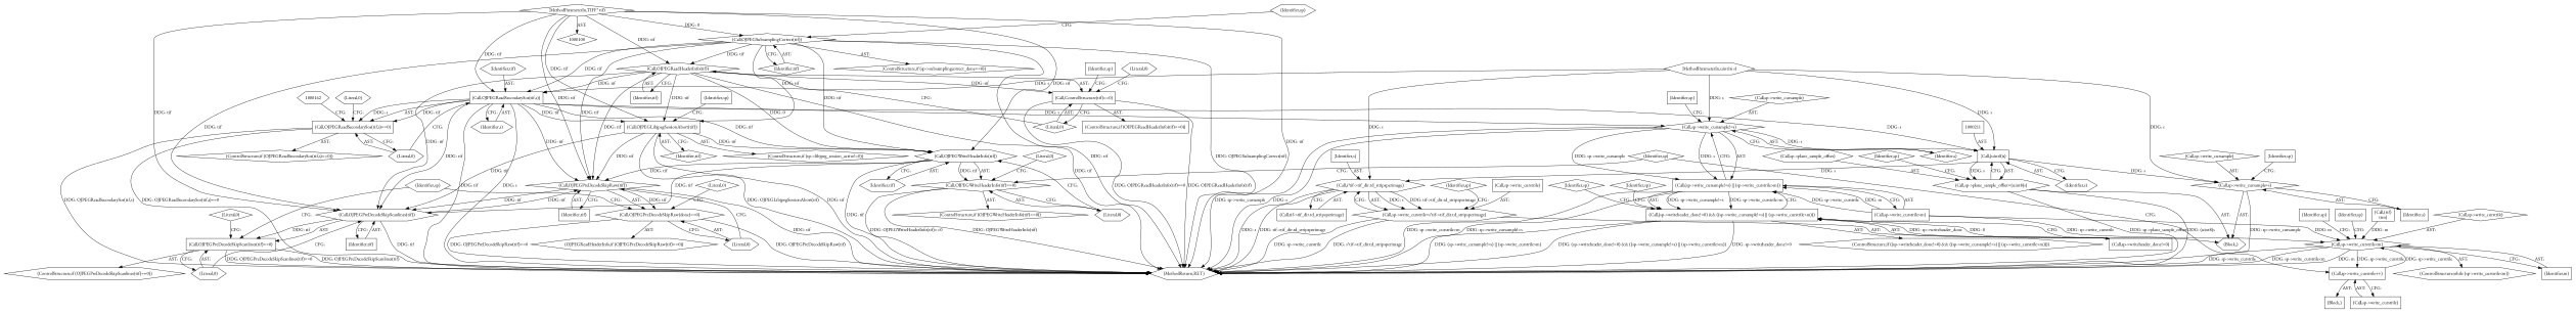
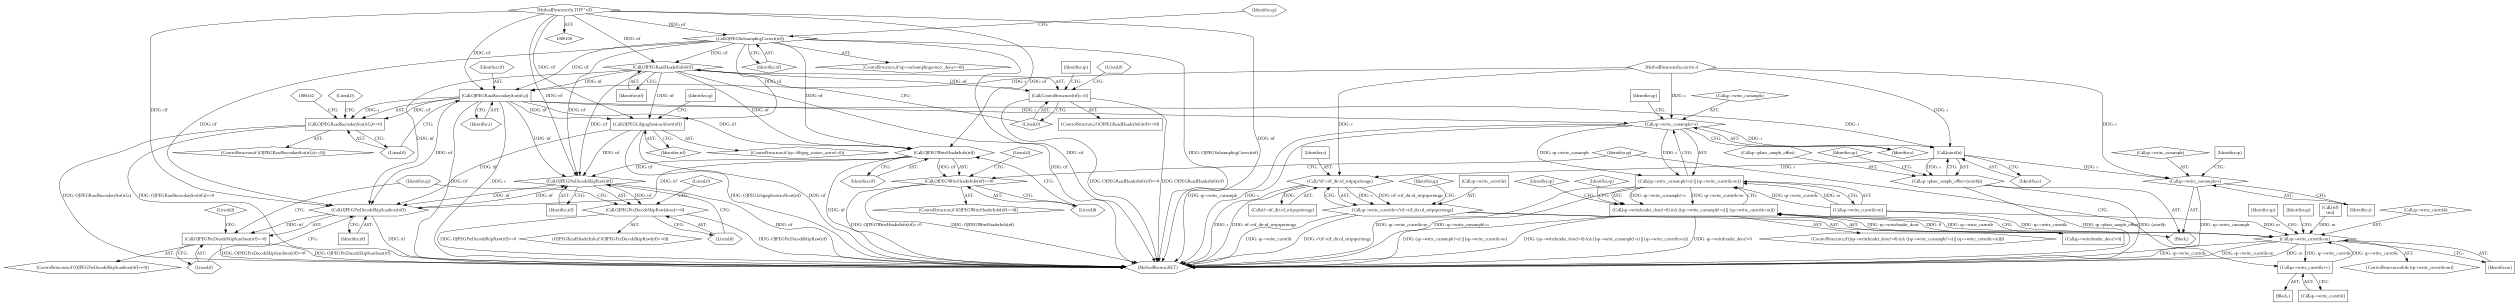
  digraph {
    fontname="EB Garamond"
    node [fontname="EB Garamond" shape=box]
    edge [fontname="EB Garamond"]
    n1 [label="(Call,OJPEGSubsamplingCorrect(tif))" shape=diamond]
    n2 [label="(Call,OJPEGReadHeaderInfo(tif))" shape=diamond]
    n3 [label="(Call,OJPEGReadSecondarySos(tif,s))"]
    n4 [label="(Call,OJPEGLibjpegSessionAbort(tif))"]
    n5 [label="(Call,OJPEGWriteHeaderInfo(tif))" shape=hexagon]
    n6 [label="(Call,OJPEGPreDecodeSkipRaw(tif))" shape=diamond]
    n7 [label="(Call,OJPEGPreDecodeSkipScanlines(tif))" shape=hexagon]
    n8 [label="(Identifier,tif)" shape=diamond]
    n9 [label="(ControlStructure,if (sp->subsamplingcorrect_done==0))" shape=diamond]
    n10 [label="(MethodReturn,RET)" shape=hexagon]
    n11 [label="(Call,ControlStructure(tif)==0)"]
    n12 [label="(Identifier,tif)"]
    n13 [label="(Call,OJPEGReadSecondarySos(tif,s)==0)"]
    n14 [label="(Call,sp->write_cursample!=s)" shape=diamond]
    n15 [label="(Call,(uint8)s)"]
    n16 [label="(Identifier,s)" shape=hexagon]
    n17 [label="(ControlStructure,if (sp->libjpeg_session_active!=0))" shape=diamond]
    n18 [label="(Identifier,tif)" shape=diamond]
    n19 [label="(Call,OJPEGWriteHeaderInfo(tif)==0)" shape=diamond]
    n20 [label="(Identifier,tif)" shape=hexagon]
    n21 [label="(Call,OJPEGPreDecodeSkipRaw(done)==0)" shape=hexagon]
    n22 [label="(Identifier,tif)"]
    n23 [label="(Call,OJPEGPreDecodeSkipScanlines(tif)==0)"]
    n24 [label="(Identifier,tif)"]
    n25 [label="(MethodParameterIn,TIFF* tif)" shape=diamond]
    1000100 [shape=diamond]
    n27 [label="(Literal,0)" shape=diamond]
    n28 [label="(ControlStructure,if (OJPEGReadHeaderInfo(tif)==0))"]
    n29 [label="(ControlStructure,if (OJPEGReadSecondarySos(tif,s)==0))" shape=diamond]
    n30 [label="(Literal,0)" shape=hexagon]
    n31 [label="(Call,(sp->write_cursample!=s) || (sp->write_curstrile>m))"]
    n32 [label="(Identifier,s)" shape=diamond]
    n33 [label="(Call,sp->plane_sample_offset=(uint8)s)" shape=hexagon]
    n34 [label="(Call,sp->write_cursample=s)" shape=diamond]
    n35 [label="(Call,s*tif->tif_dir.td_stripsperimage)" shape=hexagon]
    n36 [label="(Identifier,s)" shape=hexagon]
    n37 [label="(Call,(sp->writeheader_done!=0) && ((sp->write_cursample!=s) || (sp->write_curstrile>m)))"]
    n38 [label="(Call,sp->write_curstrile>m)"]
    n39 [label="(ControlStructure,if ((sp->writeheader_done!=0) && ((sp->write_cursample!=s) || (sp->write_curstrile>m))))" shape=hexagon]
    n40 [label="(Call,sp->writeheader_done!=0)"]
    n41 [label="(Call,sp->write_curstrile<m)" shape=diamond]
    n42 [label="(Block,)" shape=hexagon]
    n43 [label="(Identifier,s)"]
    n44 [label="(Call,sp->write_curstrile=s*tif->tif_dir.td_stripsperimage)" shape=hexagon]
    n45 [label="(Call,tif->tif_dir.td_stripsperimage)"]
    n46 [label="(Call,sp->write_curstrile++)"]
    n47 [label="(ControlStructure,while (sp->write_curstrile<m))" shape=hexagon]
    n48 [label="(Identifier,m)"]
    n49 [label="(Block,)"]
    n50 [label="(Call,sp->write_curstrile)"]
    n51 [label="(Literal,0)" shape=hexagon]
    n52 [label="(ControlStructure,if (OJPEGWriteHeaderInfo(tif)==0))" shape=diamond]
    n53 [label="(OJPEGReadHeaderInfo,if (OJPEGPreDecodeSkipRaw(tif)==0))" shape=hexagon]
    n54 [label="(Literal,0)" shape=hexagon]
    n55 [label="(ControlStructure,if (OJPEGPreDecodeSkipScanlines(tif)==0))" shape=hexagon]
    n56 [label="(Literal,0)" shape=hexagon]
    n57 [label="(Identifier,sp)"]
    n58 [label="(Literal,0)" shape=diamond]
    n59 [label="(Identifier,tif)" shape=hexagon]
    n60 [label="(Identifier,s)"]
    n61 [label="(Identifier,sp)"]
    n62 [label="(Literal,0)" shape=diamond]
    n63 [label="(Identifier,sp)" shape=diamond]
    n64 [label="(Call,sp->write_cursample)" shape=diamond]
    n65 [label="(Call,sp->write_cursample)" shape=diamond]
    n66 [label="(Identifier,sp)" shape=hexagon]
    n67 [label="(Identifier,sp)"]
    n68 [label="(Literal,0)" shape=hexagon]
    n69 [label="(Identifier,sp)" shape=diamond]
    n70 [label="(Identifier,sp)" shape=diamond]
    n71 [label="(Identifier,sp)" shape=diamond]
    n72 [label="(Identifier,sp)" shape=diamond]
    n73 [label="(Identifier,sp)" shape=hexagon]
    n74 [label="(Literal,0)" shape=diamond]
    n75 [label="(Identifier,sp)"]
    n76 [label="(Literal,0)" shape=hexagon]
    n77 [label="(Identifier,sp)"]
    n78 [label="(Call,(tif)\n\t\tm)"]
    n79 [label="(Identifier,sp)"]
    n80 [label="(Call,sp->plane_sample_offset)" shape=hexagon]
    n81 [label="(Call,sp->write_curstrile)"]
    n82 [label="(Call,sp->write_curstrile)" shape=diamond]
    n83 [label="(MethodParameterIn,uint16 s)" shape=hexagon]
    1000162 [shape=hexagon]
-   1000211
    n1 -> n2 [label="DDG: tif"]
    n1 -> n3 [label="DDG: tif"]
    n1 -> n4 [label="DDG: tif"]
    n1 -> n5 [label="DDG: tif"]
    n1 -> n6 [label="DDG: tif"]
    n1 -> n7 [label="DDG: tif"]
    n1 -> n8 [label="CFG: "]
    n1 -> n9 [label="AST: "]
    n1 -> n10 [label="DDG: tif"]
    n1 -> n10 [label="DDG: OJPEGSubsamplingCorrect(tif)"]
    n2 -> n3 [label="DDG: tif"]
    n2 -> n4 [label="DDG: tif"]
-   n2 -> n5 [label="DDG: 0"]
+   n2 -> n5 [label="DDG: tif"]
    n2 -> n6 [label="DDG: tif"]
    n2 -> n7 [label="DDG: tif"]
    n2 -> n10 [label="DDG: tif"]
    n2 -> n11 [label="AST: "]
    n2 -> n11 [label="DDG: tif"]
    n2 -> n12 [label="CFG: "]
    n3 -> n4 [label="DDG: tif"]
    n3 -> n5 [label="DDG: tif"]
    n3 -> n6 [label="DDG: tif"]
    n3 -> n7 [label="DDG: tif"]
    n3 -> n10 [label="DDG: tif"]
    n3 -> n10 [label="DDG: s"]
    n3 -> n13 [label="AST: "]
    n3 -> n13 [label="DDG: tif"]
    n3 -> n13 [label="DDG: s"]
    n3 -> n14 [label="DDG: s"]
    n3 -> n15 [label="DDG: s"]
    n3 -> n16 [label="CFG: "]
-   n4 -> n5 [label="DDG: tif"]
    n4 -> n6 [label="DDG: tif"]
    n4 -> n7 [label="DDG: tif"]
    n4 -> n10 [label="DDG: tif"]
    n4 -> n10 [label="DDG: OJPEGLibjpegSessionAbort(tif)"]
    n4 -> n17 [label="AST: "]
    n4 -> n18 [label="CFG: "]
    n5 -> n6 [label="DDG: tif"]
    n5 -> n7 [label="DDG: tif"]
    n5 -> n10 [label="DDG: tif"]
    n5 -> n19 [label="AST: "]
    n5 -> n19 [label="DDG: tif"]
    n5 -> n20 [label="CFG: "]
    n6 -> n7 [label="DDG: tif"]
    n6 -> n10 [label="DDG: tif"]
    n6 -> n21 [label="AST: "]
    n6 -> n21 [label="DDG: tif"]
    n6 -> n22 [label="CFG: "]
    n7 -> n6 [label="DDG: tif"]
    n7 -> n10 [label="DDG: tif"]
    n7 -> n23 [label="AST: "]
    n7 -> n23 [label="DDG: tif"]
    n7 -> n24 [label="CFG: "]
    n8 -> n1 [label="AST: "]
    n11 -> n10 [label="DDG: OJPEGReadHeaderInfo(tif)"]
    n11 -> n10 [label="DDG: OJPEGReadHeaderInfo(tif)==0"]
    n11 -> n27 [label="CFG: "]
    n11 -> n28 [label="AST: "]
    n12 -> n2 [label="AST: "]
    n13 -> n10 [label="DDG: OJPEGReadSecondarySos(tif,s)"]
    n13 -> n10 [label="DDG: OJPEGReadSecondarySos(tif,s)==0"]
    n13 -> n29 [label="AST: "]
    n13 -> n30 [label="CFG: "]
    n14 -> n10 [label="DDG: s"]
    n14 -> n10 [label="DDG: sp->write_cursample"]
    n14 -> n15 [label="DDG: s"]
    n14 -> n31 [label="AST: "]
    n14 -> n31 [label="DDG: sp->write_cursample"]
    n14 -> n31 [label="DDG: s"]
    n14 -> n32 [label="CFG: "]
    n15 -> n33 [label="AST: "]
    n15 -> n33 [label="DDG: s"]
    n15 -> n34 [label="DDG: s"]
    n15 -> n35 [label="DDG: s"]
    n15 -> n36 [label="CFG: "]
    n16 -> n3 [label="AST: "]
    n18 -> n4 [label="AST: "]
    n19 -> n10 [label="DDG: OJPEGWriteHeaderInfo(tif)==0"]
    n19 -> n10 [label="DDG: OJPEGWriteHeaderInfo(tif)"]
    n19 -> n51 [label="CFG: "]
    n19 -> n52 [label="AST: "]
    n20 -> n5 [label="AST: "]
    n21 -> n10 [label="DDG: OJPEGPreDecodeSkipRaw(tif)"]
    n21 -> n10 [label="DDG: OJPEGPreDecodeSkipRaw(tif)==0"]
    n21 -> n53 [label="AST: "]
    n21 -> n54 [label="CFG: "]
    n22 -> n6 [label="AST: "]
    n23 -> n10 [label="DDG: OJPEGPreDecodeSkipScanlines(tif)"]
    n23 -> n10 [label="DDG: OJPEGPreDecodeSkipScanlines(tif)==0"]
    n23 -> n55 [label="AST: "]
    n23 -> n56 [label="CFG: "]
    n24 -> n7 [label="AST: "]
-   n25 -> n1 [label="DDG: 0"]
+   n25 -> n1 [label="DDG: tif"]
    n25 -> n2 [label="DDG: tif"]
    n25 -> n3 [label="DDG: tif"]
    n25 -> n4 [label="DDG: tif"]
    n25 -> n5 [label="DDG: tif"]
    n25 -> n6 [label="DDG: tif"]
    n25 -> n7 [label="DDG: tif"]
    n25 -> n10 [label="DDG: tif"]
    n25 -> 1000100 [label="AST: "]
    n27 -> n2 [label="CFG: "]
    n27 -> n11 [label="AST: "]
    n30 -> n3 [label="CFG: "]
    n30 -> n13 [label="AST: "]
    n31 -> n10 [label="DDG: sp->write_curstrile>m"]
    n31 -> n10 [label="DDG: sp->write_cursample!=s"]
    n31 -> n14 [label="CFG: "]
    n31 -> n37 [label="AST: "]
    n31 -> n37 [label="DDG: sp->write_cursample!=s"]
    n31 -> n37 [label="DDG: sp->write_curstrile>m"]
    n31 -> n38 [label="CFG: "]
    n32 -> n14 [label="AST: "]
    n33 -> n10 [label="DDG: sp->plane_sample_offset"]
    n33 -> n10 [label="DDG: (uint8)s"]
    n33 -> n15 [label="CFG: "]
    n33 -> n42 [label="AST: "]
    n34 -> n10 [label="DDG: sp->write_cursample"]
    n34 -> n42 [label="AST: "]
    n34 -> n43 [label="CFG: "]
    n35 -> n10 [label="DDG: s"]
    n35 -> n10 [label="DDG: tif->tif_dir.td_stripsperimage"]
    n35 -> n44 [label="AST: "]
    n35 -> n44 [label="DDG: s"]
    n35 -> n44 [label="DDG: tif->tif_dir.td_stripsperimage"]
-   n35 -> n45 [label="CFG: "]
+   n35 -> n45 [label="DDG: "]
    n36 -> n15 [label="AST: "]
    n37 -> n10 [label="DDG: (sp->writeheader_done!=0) && ((sp->write_cursample!=s) || (sp->write_curstrile>m))"]
    n37 -> n10 [label="DDG: sp->writeheader_done!=0"]
    n37 -> n10 [label="DDG: (sp->write_cursample!=s) || (sp->write_curstrile>m)"]
    n37 -> n31 [label="CFG: "]
    n37 -> n39 [label="AST: "]
    n37 -> n40 [label="CFG: "]
    n38 -> n31 [label="AST: "]
    n38 -> n31 [label="DDG: sp->write_curstrile"]
    n38 -> n31 [label="DDG: m"]
    n38 -> n41 [label="DDG: sp->write_curstrile"]
    n38 -> n41 [label="DDG: m"]
    n40 -> n37 [label="AST: "]
    n40 -> n37 [label="DDG: sp->writeheader_done"]
    n40 -> n37 [label="DDG: 0"]
    n41 -> n10 [label="DDG: sp->write_curstrile<m"]
    n41 -> n10 [label="DDG: m"]
    n41 -> n10 [label="DDG: sp->write_curstrile"]
    n41 -> n46 [label="DDG: sp->write_curstrile"]
    n41 -> n47 [label="AST: "]
    n41 -> n48 [label="CFG: "]
    n43 -> n34 [label="AST: "]
    n44 -> n10 [label="DDG: sp->write_curstrile"]
    n44 -> n10 [label="DDG: s*tif->tif_dir.td_stripsperimage"]
    n44 -> n35 [label="CFG: "]
+   n44 -> n41 [label="DDG: sp->write_curstrile"]
    n44 -> n42 [label="AST: "]
    n45 -> n35 [label="AST: "]
    n46 -> n41 [label="DDG: sp->write_curstrile"]
    n46 -> n49 [label="AST: "]
    n46 -> n50 [label="CFG: "]
    n48 -> n41 [label="AST: "]
    n50 -> n46 [label="AST: "]
    n51 -> n5 [label="CFG: "]
    n51 -> n19 [label="AST: "]
    n54 -> n6 [label="CFG: "]
    n54 -> n21 [label="AST: "]
    n56 -> n7 [label="CFG: "]
    n56 -> n23 [label="AST: "]
    n57 -> n41 [label="CFG: "]
    n58 -> n19 [label="CFG: "]
    n59 -> n3 [label="AST: "]
    n60 -> n35 [label="AST: "]
    n61 -> n4 [label="CFG: "]
    n62 -> n21 [label="CFG: "]
    n63 -> n33 [label="CFG: "]
    n64 -> n34 [label="AST: "]
    n65 -> n14 [label="AST: "]
    n66 -> n21 [label="CFG: "]
    n66 -> n23 [label="CFG: "]
    n67 -> n41 [label="CFG: "]
    n68 -> n11 [label="CFG: "]
    n69 -> n19 [label="CFG: "]
    n69 -> n46 [label="CFG: "]
    n70 -> n37 [label="CFG: "]
    n71 -> n44 [label="CFG: "]
    n72 -> n37 [label="CFG: "]
    n73 -> n1 [label="CFG: "]
    n74 -> n23 [label="CFG: "]
    n75 -> n11 [label="CFG: "]
    n76 -> n13 [label="CFG: "]
    n77 -> n34 [label="CFG: "]
    n78 -> n41 [label="DDG: m"]
    n79 -> n14 [label="CFG: "]
    n80 -> n33 [label="AST: "]
    n81 -> n44 [label="AST: "]
    n82 -> n41 [label="AST: "]
    n83 -> n3 [label="DDG: s"]
    n83 -> n14 [label="DDG: s"]
    n83 -> n15 [label="DDG: s"]
    n83 -> n34 [label="DDG: s"]
    n83 -> n35 [label="DDG: s"]
    1000162 -> n13 [label="CFG: "]
-   1000211 -> n15 [label="AST: "]
  }
